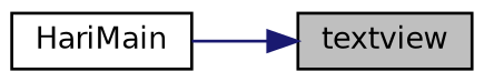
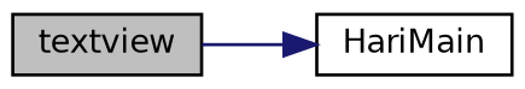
  digraph {
    rankdir=RL
    node [color=black fontname=Helvetica fontsize=10 shape=record style=filled]
    n1 [fillcolor=grey75 fontcolor=black height=0.2 label=textview width=0.4]
    n2 [fillcolor=white height=0.2 label=HariMain width=0.4]
-   n1 -> n2 [color=midnightblue dir=back fontname=Helvetica fontsize=10 labelfontname=Helvetica labelfontsize=10 style=solid]
+   n2 -> n1 [color=midnightblue dir=back fontname=Helvetica fontsize=10 labelfontname=Helvetica labelfontsize=10 style=solid]
  }
